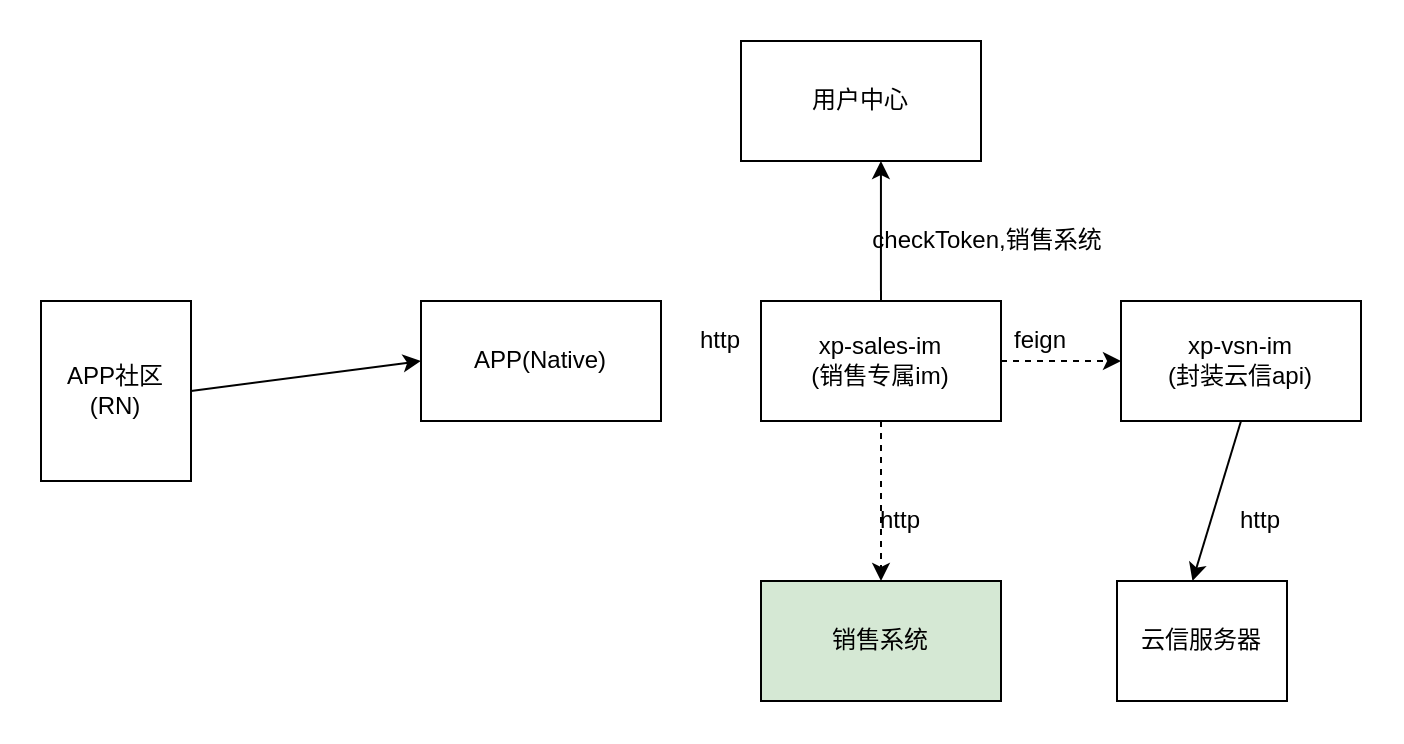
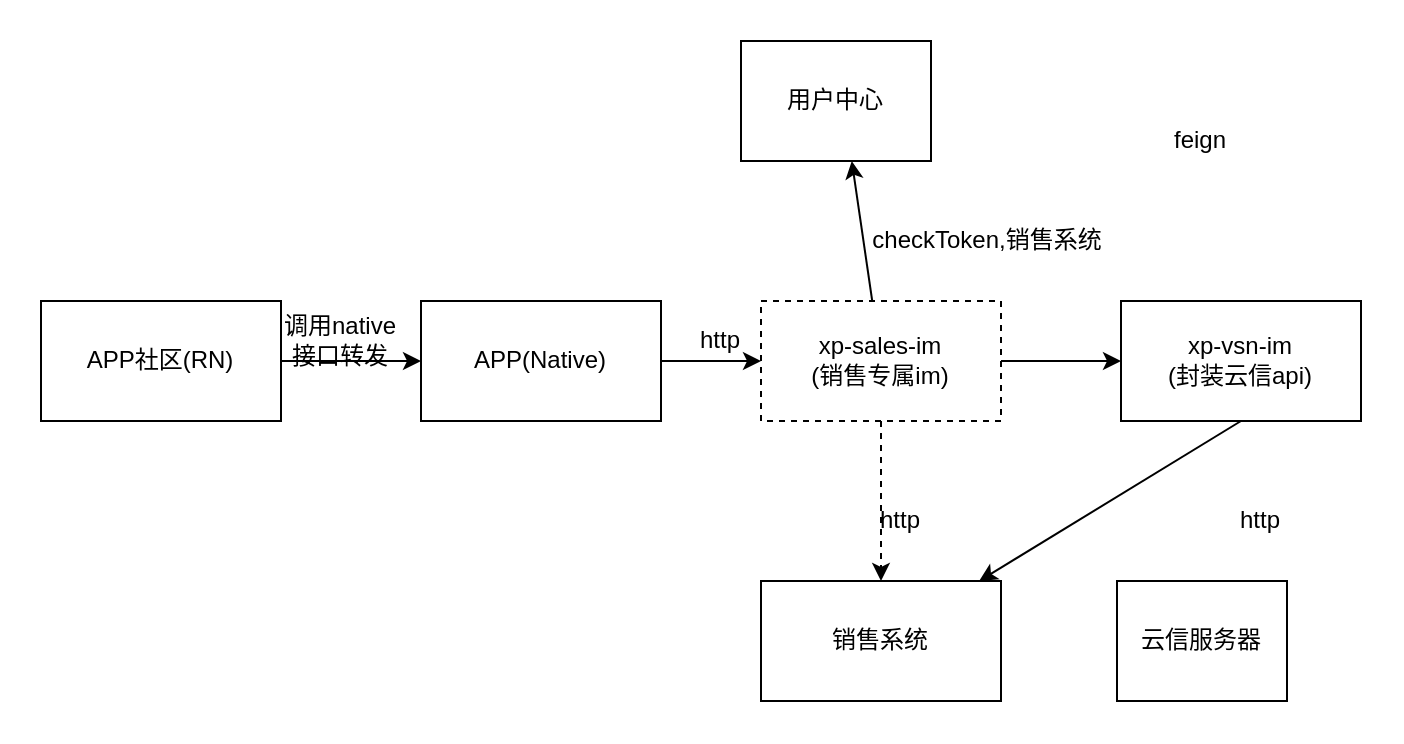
  <mxCell id="0" />
  <mxCell id="1" parent="0" />
- <mxCell id="2" value="xp-sales-im&lt;br&gt;(销售专属im)" style="rounded=0;whiteSpace=wrap;html=1;" vertex="1" parent="1"><mxGeometry x="380" y="150" width="120" height="60" as="geometry" /></mxCell>
+ <mxCell id="2" value="xp-sales-im&lt;br&gt;(销售专属im)" style="rounded=0;whiteSpace=wrap;html=1;dashed=1;" vertex="1" parent="1"><mxGeometry x="380" y="150" width="120" height="60" as="geometry" /></mxCell>
  <mxCell id="3" value="xp-vsn-im&lt;br&gt;(封装云信api)" style="rounded=0;whiteSpace=wrap;html=1;" vertex="1" parent="1"><mxGeometry x="560" y="150" width="120" height="60" as="geometry" /></mxCell>
  <mxCell id="4" value="云信服务器" style="rounded=0;whiteSpace=wrap;html=1;" vertex="1" parent="1"><mxGeometry x="558" y="290" width="85" height="60" as="geometry" /></mxCell>
- <mxCell id="5" value="销售系统" style="rounded=0;whiteSpace=wrap;html=1;fillColor=#d5e8d4;" vertex="1" parent="1"><mxGeometry x="380" y="290" width="120" height="60" as="geometry" /></mxCell>
- <mxCell id="6" value="用户中心" style="rounded=0;whiteSpace=wrap;html=1;" vertex="1" parent="1"><mxGeometry x="370" y="20" width="120" height="60" as="geometry" /></mxCell>
- <mxCell id="7" value="APP社区(RN)" style="rounded=0;whiteSpace=wrap;html=1;" vertex="1" parent="1"><mxGeometry x="20" y="150" width="75" height="90" as="geometry" /></mxCell>
+ <mxCell id="5" value="销售系统" style="rounded=0;whiteSpace=wrap;html=1;" vertex="1" parent="1"><mxGeometry x="380" y="290" width="120" height="60" as="geometry" /></mxCell>
+ <mxCell id="6" value="用户中心" style="rounded=0;whiteSpace=wrap;html=1;" vertex="1" parent="1"><mxGeometry x="370" y="20" width="95" height="60" as="geometry" /></mxCell>
+ <mxCell id="7" value="APP社区(RN)" style="rounded=0;whiteSpace=wrap;html=1;" vertex="1" parent="1"><mxGeometry x="20" y="150" width="120" height="60" as="geometry" /></mxCell>
  <mxCell id="8" value="APP(Native)" style="rounded=0;whiteSpace=wrap;html=1;" vertex="1" parent="1"><mxGeometry x="210" y="150" width="120" height="60" as="geometry" /></mxCell>
  <mxCell id="9" value="" style="endArrow=classic;html=1;entryX=0;entryY=0.5;entryDx=0;entryDy=0;exitX=1;exitY=0.5;exitDx=0;exitDy=0;" edge="1" parent="1" source="7" target="8"><mxGeometry width="50" height="50" relative="1" as="geometry"><mxPoint x="40" y="420" as="sourcePoint" /><mxPoint x="90" y="370" as="targetPoint" /></mxGeometry></mxCell>
  <mxCell id="10" value="" style="endArrow=classic;html=1;entryX=0.583;entryY=1;entryDx=0;entryDy=0;entryPerimeter=0;" edge="1" parent="1" source="2" target="6"><mxGeometry width="50" height="50" relative="1" as="geometry"><mxPoint x="40" y="420" as="sourcePoint" /><mxPoint x="450" y="90" as="targetPoint" /></mxGeometry></mxCell>
  <mxCell id="11" value="checkToken,销售系统" style="text;html=1;strokeColor=none;fillColor=none;align=center;verticalAlign=middle;whiteSpace=wrap;rounded=0;" vertex="1" parent="1"><mxGeometry x="420" y="110" width="147" height="20" as="geometry" /></mxCell>
+ <mxCell id="12" value="调用native接口转发" style="text;html=1;strokeColor=none;fillColor=none;align=center;verticalAlign=middle;whiteSpace=wrap;rounded=0;" vertex="1" parent="1"><mxGeometry x="140" y="160" width="60" height="20" as="geometry" /></mxCell>
+ <mxCell id="13" value="" style="endArrow=classic;html=1;entryX=0;entryY=0.5;entryDx=0;entryDy=0;exitX=1;exitY=0.5;exitDx=0;exitDy=0;" edge="1" parent="1" source="8" target="2"><mxGeometry width="50" height="50" relative="1" as="geometry"><mxPoint x="20" y="420" as="sourcePoint" /><mxPoint x="70" y="370" as="targetPoint" /></mxGeometry></mxCell>
  <mxCell id="14" value="http" style="text;html=1;strokeColor=none;fillColor=none;align=center;verticalAlign=middle;whiteSpace=wrap;rounded=0;" vertex="1" parent="1"><mxGeometry x="340" y="160" width="40" height="20" as="geometry" /></mxCell>
  <mxCell id="15" value="" style="endArrow=classic;html=1;exitX=0.5;exitY=1;exitDx=0;exitDy=0;dashed=1;" edge="1" parent="1" source="2" target="5"><mxGeometry width="50" height="50" relative="1" as="geometry"><mxPoint x="20" y="420" as="sourcePoint" /><mxPoint x="70" y="370" as="targetPoint" /></mxGeometry></mxCell>
- <mxCell id="16" value="" style="endArrow=classic;html=1;exitX=1;exitY=0.5;exitDx=0;exitDy=0;entryX=0;entryY=0.5;entryDx=0;entryDy=0;dashed=1;" edge="1" parent="1" source="2" target="3"><mxGeometry width="50" height="50" relative="1" as="geometry"><mxPoint x="20" y="420" as="sourcePoint" /><mxPoint x="70" y="370" as="targetPoint" /></mxGeometry></mxCell>
- <mxCell id="17" value="feign" style="text;html=1;strokeColor=none;fillColor=none;align=center;verticalAlign=middle;whiteSpace=wrap;rounded=0;" vertex="1" parent="1"><mxGeometry x="500" y="160" width="40" height="20" as="geometry" /></mxCell>
- <mxCell id="18" value="" style="endArrow=classic;html=1;exitX=0.5;exitY=1;exitDx=0;exitDy=0;entryX=0.444;entryY=0;entryDx=0;entryDy=0;entryPerimeter=0;" edge="1" parent="1" source="3" target="4"><mxGeometry width="50" height="50" relative="1" as="geometry"><mxPoint x="20" y="420" as="sourcePoint" /><mxPoint x="70" y="370" as="targetPoint" /></mxGeometry></mxCell>
+ <mxCell id="16" value="" style="endArrow=classic;html=1;exitX=1;exitY=0.5;exitDx=0;exitDy=0;entryX=0;entryY=0.5;entryDx=0;entryDy=0;" edge="1" parent="1" source="2" target="3"><mxGeometry width="50" height="50" relative="1" as="geometry"><mxPoint x="20" y="420" as="sourcePoint" /><mxPoint x="70" y="370" as="targetPoint" /></mxGeometry></mxCell>
+ <mxCell id="17" value="feign" style="text;html=1;strokeColor=none;fillColor=none;align=center;verticalAlign=middle;whiteSpace=wrap;rounded=0;" vertex="1" parent="1"><mxGeometry x="580" y="60" width="40" height="20" as="geometry" /></mxCell>
+ <mxCell id="18" value="" style="endArrow=classic;html=1;exitX=0.5;exitY=1;exitDx=0;exitDy=0;" edge="1" parent="1" source="3" target="5"><mxGeometry width="50" height="50" relative="1" as="geometry"><mxPoint x="20" y="420" as="sourcePoint" /><mxPoint x="70" y="370" as="targetPoint" /></mxGeometry></mxCell>
  <mxCell id="19" value="http" style="text;html=1;strokeColor=none;fillColor=none;align=center;verticalAlign=middle;whiteSpace=wrap;rounded=0;" vertex="1" parent="1"><mxGeometry x="610" y="250" width="40" height="20" as="geometry" /></mxCell>
  <mxCell id="20" value="http" style="text;html=1;strokeColor=none;fillColor=none;align=center;verticalAlign=middle;whiteSpace=wrap;rounded=0;" vertex="1" parent="1"><mxGeometry x="430" y="250" width="40" height="20" as="geometry" /></mxCell>
